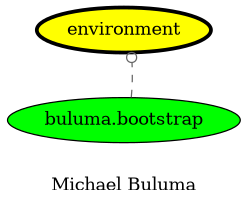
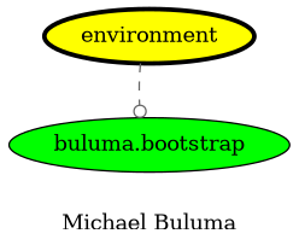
  digraph {
    label="Michael Buluma"
    fontname="DejaVu Serif"
    node [style=filled fontname="DejaVu Serif"]
    environment [fillcolor=yellow penwidth=3]
    "buluma.bootstrap" [fillcolor=green]
-   "buluma.bootstrap" -> environment [color=gray40 style=dashed arrowhead=odot fontname="DejaVu Serif"]
+   environment -> "buluma.bootstrap" [color=gray40 style=dashed arrowhead=odot fontname="DejaVu Serif"]
  }
